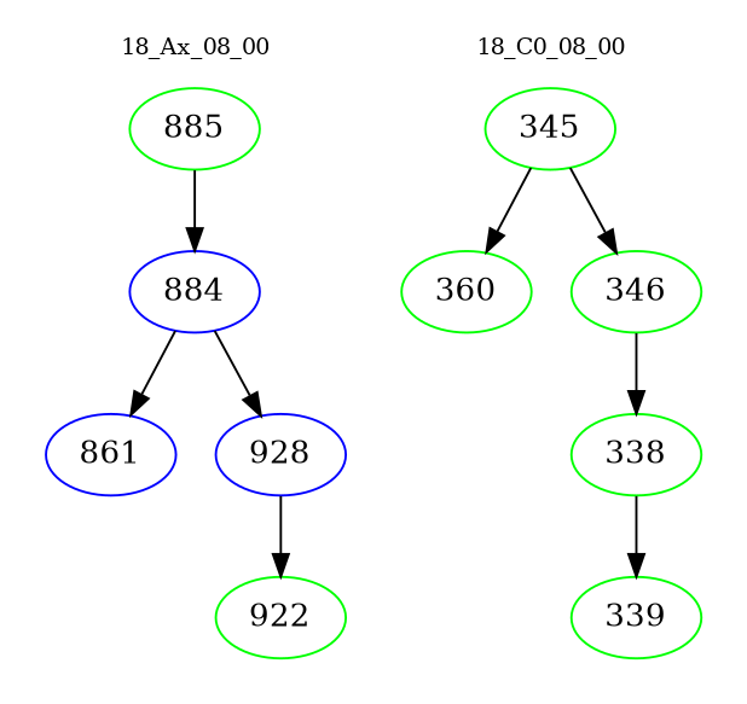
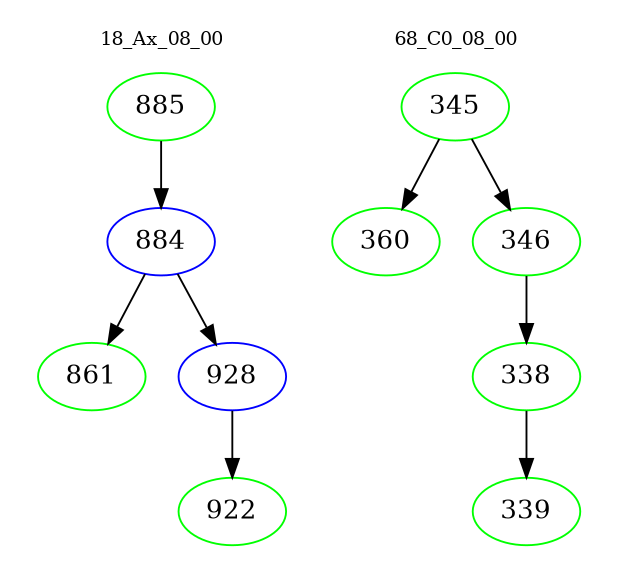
  digraph {
    node [color=green]
    edge [color=black]
    n1 [color=blue label=884]
-   n2 [color=blue label=861]
+   n2 [label=861]
    n3 [label=885]
    n4 [color=blue label=928]
    n5 [label=922]
    n6 [label=345]
    n7 [label=338]
    n8 [label=360]
    n9 [label=346]
    n10 [label=339]
    subgraph cluster_1 {
      color=white
      fontsize=10
      label="18_Ax_08_00"
      n1
      n2
      n3
      n4
      n5
    }
    subgraph cluster_2 {
      color=white
      fontsize=10
-     label="18_C0_08_00"
+     label="68_C0_08_00"
      n6
      n7
      n8
      n9
      n10
    }
    n1 -> n2
    n1 -> n4
    n3 -> n1
    n4 -> n5
    n6 -> n8
    n6 -> n9
    n7 -> n10
    n9 -> n7
  }
